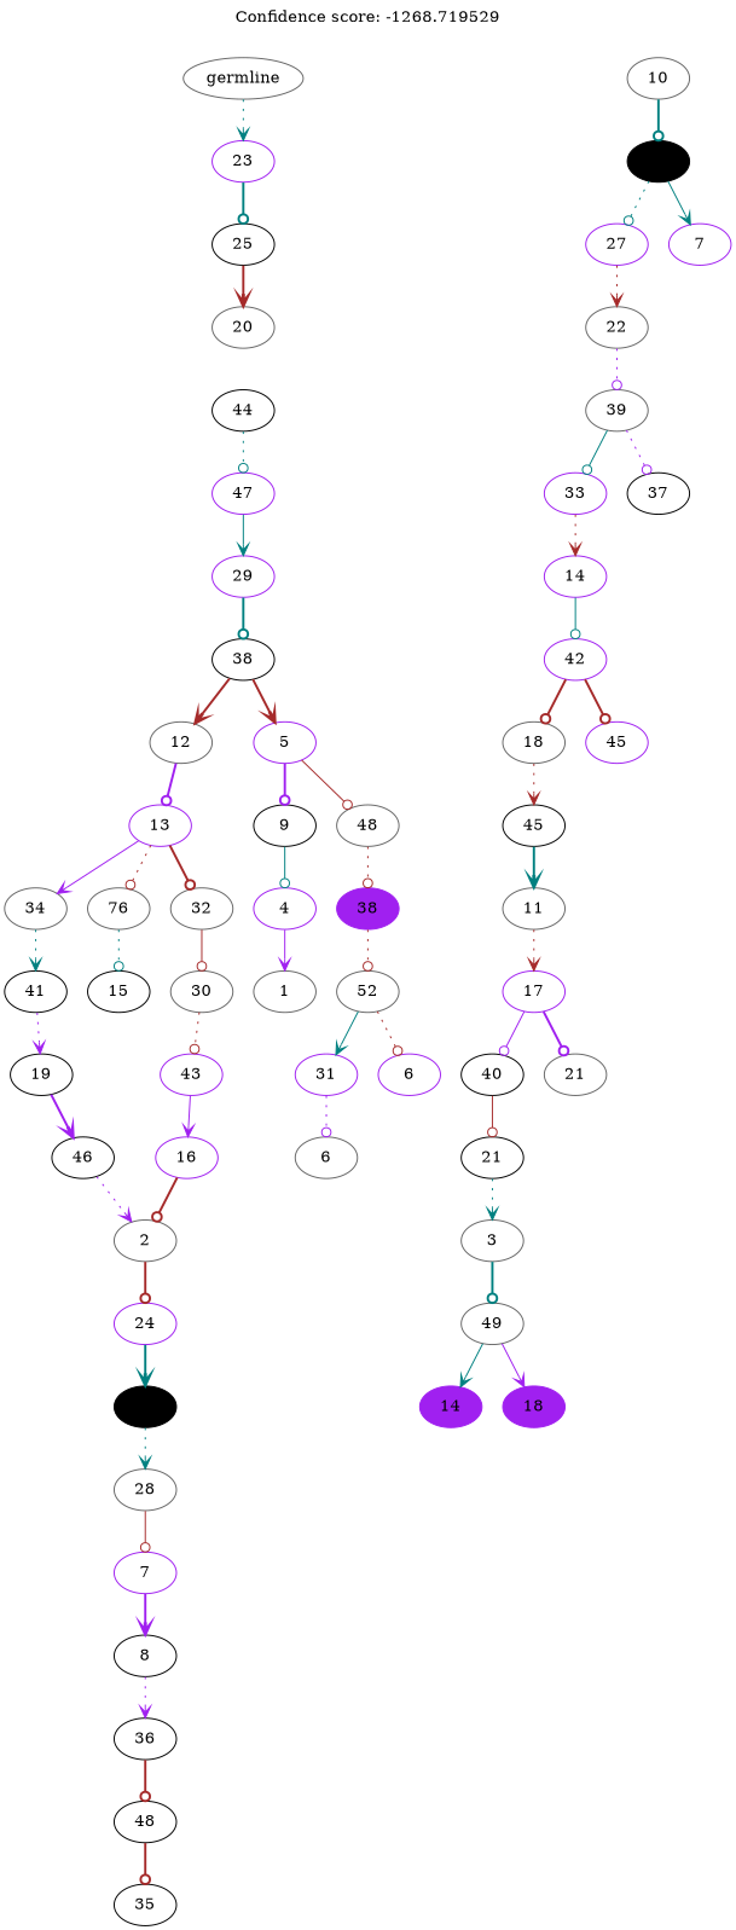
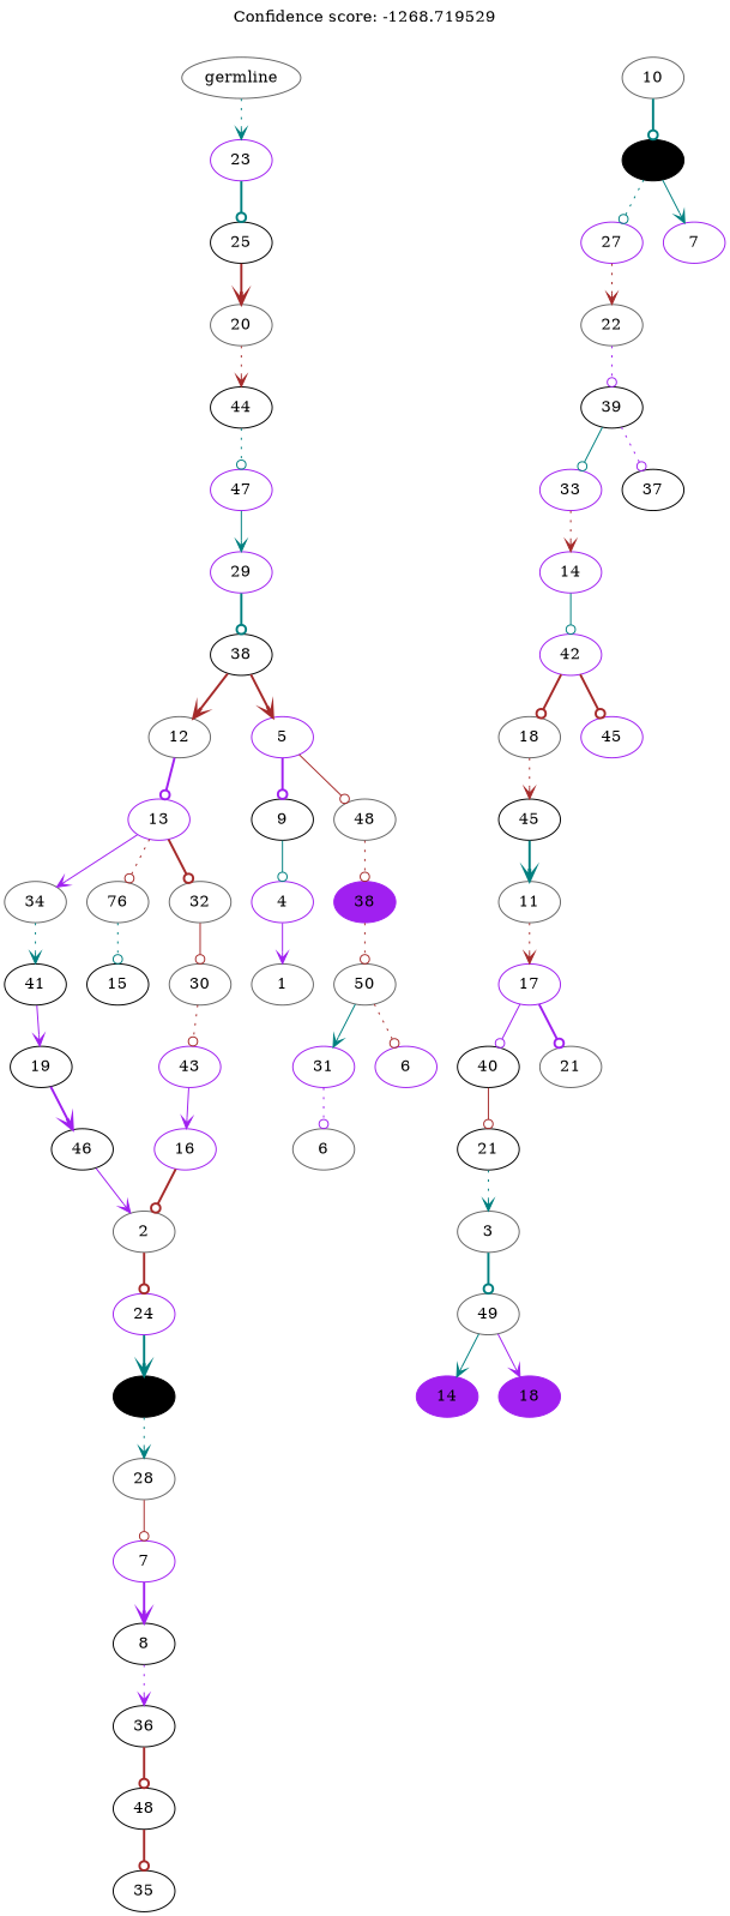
  digraph {
    label="Confidence score: -1268.719529"
    labelloc=t
    node [color=purple]
    edge [arrowhead=odot color=brown style=dotted]
    n1 [color=black label=48]
    n2 [color=black label=35]
    n3 [color=black label=36]
    n4 [color=black label=8]
    n5 [label=7]
    n6 [color=gray40 label=28]
    n7 [color=black label=47 style=filled]
    n8 [label=24]
    n9 [color=gray40 label=2]
    n10 [color=black label=46]
    n11 [color=black label=19]
    n12 [color=black label=41]
    n13 [color=gray40 label=34]
    n14 [color=gray40 label=76]
    n15 [color=black label=15]
    n16 [color=gray40 label=49]
    n17 [label=14 style=filled]
    n18 [label=18 style=filled]
    n19 [color=gray40 label=3]
    n20 [color=black label=21]
    n21 [color=black label=40]
    n22 [label=17]
    n23 [color=gray40 label=21]
    n24 [color=gray40 label=11]
    n25 [color=black label=45]
    n26 [color=gray40 label=18]
    n27 [label=42]
    n28 [label=45]
    n29 [label=14]
    n30 [label=33]
-   n31 [color=gray40 label=39]
+   n31 [color=black label=39]
    n32 [color=black label=37]
    n33 [color=gray40 label=22]
    n34 [label=27]
    n35 [color=black label=29 style=filled]
    n36 [label=7]
    n37 [color=gray40 label=10]
    n38 [label=16]
    n39 [label=43]
    n40 [color=gray40 label=30]
    n41 [color=gray40 label=32]
    n42 [label=13]
    n43 [color=gray40 label=12]
    n44 [label=4]
    n45 [color=gray40 label=1]
    n46 [color=black label=9]
    n47 [label=31]
    n48 [color=gray40 label=6]
-   n49 [color=gray40 label=52]
+   n49 [color=gray40 label=50]
    n50 [label=6]
    n51 [label=38 style=filled]
    n52 [color=gray40 label=48]
    n53 [label=5]
    n54 [color=black label=38]
    n55 [label=29]
    n56 [label=47]
    n57 [color=black label=44]
    n58 [color=gray40 label=20]
    n59 [color=black label=25]
    n60 [label=23]
    n61 [color=gray40 label=germline]
    n1 -> n2 [style=bold]
    n3 -> n1 [style=bold]
    n4 -> n3 [arrowhead=vee color=purple]
    n5 -> n4 [arrowhead=vee color=purple style=bold]
    n6 -> n5 [style=solid]
    n7 -> n6 [arrowhead=vee color=teal]
    n8 -> n7 [arrowhead=vee color=teal style=bold]
    n9 -> n8 [style=bold]
-   n10 -> n9 [arrowhead=vee color=purple]
+   n10 -> n9 [arrowhead=vee color=purple style=solid]
    n11 -> n10 [arrowhead=vee color=purple style=bold]
-   n12 -> n11 [arrowhead=vee color=purple]
+   n12 -> n11 [arrowhead=vee color=purple style=solid]
    n13 -> n12 [arrowhead=vee color=teal]
    n14 -> n15 [color=teal]
    n16 -> n17 [arrowhead=vee color=teal style=solid]
    n16 -> n18 [arrowhead=vee color=purple style=solid]
    n19 -> n16 [color=teal style=bold]
    n20 -> n19 [arrowhead=vee color=teal]
    n21 -> n20 [style=solid]
    n22 -> n21 [color=purple style=solid]
    n22 -> n23 [color=purple style=bold]
    n24 -> n22 [arrowhead=vee]
    n25 -> n24 [arrowhead=vee color=teal style=bold]
    n26 -> n25 [arrowhead=vee]
    n27 -> n26 [style=bold]
    n27 -> n28 [style=bold]
    n29 -> n27 [color=teal style=solid]
    n30 -> n29 [arrowhead=vee]
    n31 -> n30 [color=teal style=solid]
    n31 -> n32 [color=purple]
    n33 -> n31 [color=purple]
    n34 -> n33 [arrowhead=vee]
    n35 -> n34 [color=teal]
    n35 -> n36 [arrowhead=vee color=teal style=solid]
    n37 -> n35 [color=teal style=bold]
    n38 -> n9 [style=bold]
    n39 -> n38 [arrowhead=vee color=purple style=solid]
    n40 -> n39
    n41 -> n40 [style=solid]
    n42 -> n13 [arrowhead=vee color=purple style=solid]
    n42 -> n14
    n42 -> n41 [style=bold]
    n43 -> n42 [color=purple style=bold]
    n44 -> n45 [arrowhead=vee color=purple style=solid]
    n46 -> n44 [color=teal style=solid]
    n47 -> n48 [color=purple]
    n49 -> n47 [arrowhead=vee color=teal style=solid]
    n49 -> n50
    n51 -> n49
    n52 -> n51
    n53 -> n46 [color=purple style=bold]
    n53 -> n52 [style=solid]
    n54 -> n43 [arrowhead=vee style=bold]
    n54 -> n53 [arrowhead=vee style=bold]
    n55 -> n54 [color=teal style=bold]
    n56 -> n55 [arrowhead=vee color=teal style=solid]
    n57 -> n56 [color=teal]
+   n58 -> n57 [arrowhead=vee]
    n59 -> n58 [arrowhead=vee style=bold]
    n60 -> n59 [color=teal style=bold]
    n61 -> n60 [arrowhead=vee color=teal]
  }
